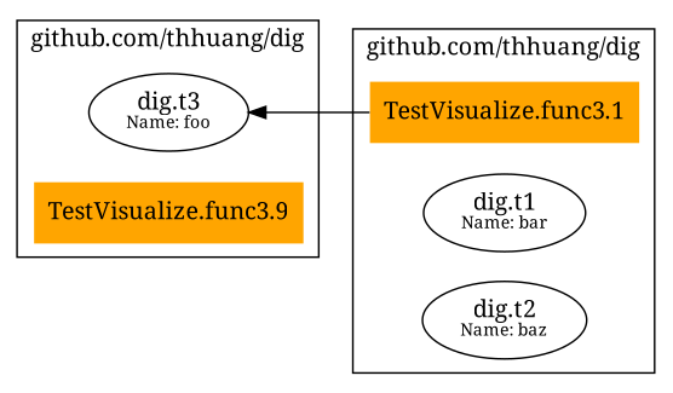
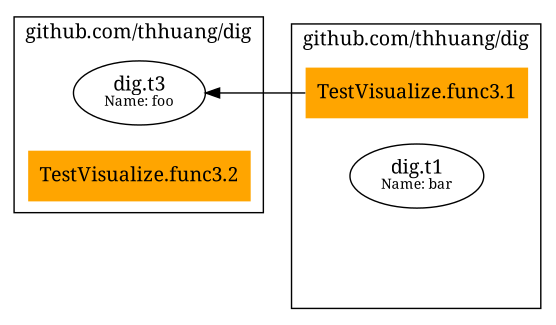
  digraph {
    compound=true
    rankdir=RL
    fontname="Noto Serif"
    node [fontname="Noto Serif"]
    n1 [label="TestVisualize.func3.1" shape=plaintext style=filled fillcolor=orange color=darkorange]
    n2 [label=<dig.t1<BR /><FONT POINT-SIZE="10">Name: bar</FONT>>]
-   n3 [label=<dig.t2<BR /><FONT POINT-SIZE="10">Name: baz</FONT>>]
    n4 [label=<dig.t3<BR /><FONT POINT-SIZE="10">Name: foo</FONT>>]
-   n5 [label="TestVisualize.func3.9" shape=plaintext style=filled fillcolor=orange color=darkorange]
+   n5 [label="TestVisualize.func3.2" shape=plaintext style=filled fillcolor=orange color=darkorange]
    subgraph cluster_1 {
      label="github.com/thhuang/dig"
      n1
      n2
-     n3
    }
    subgraph cluster_2 {
      label="github.com/thhuang/dig"
      n4
      n5
    }
    n1 -> n4 [fontname="Noto Serif"]
  }
